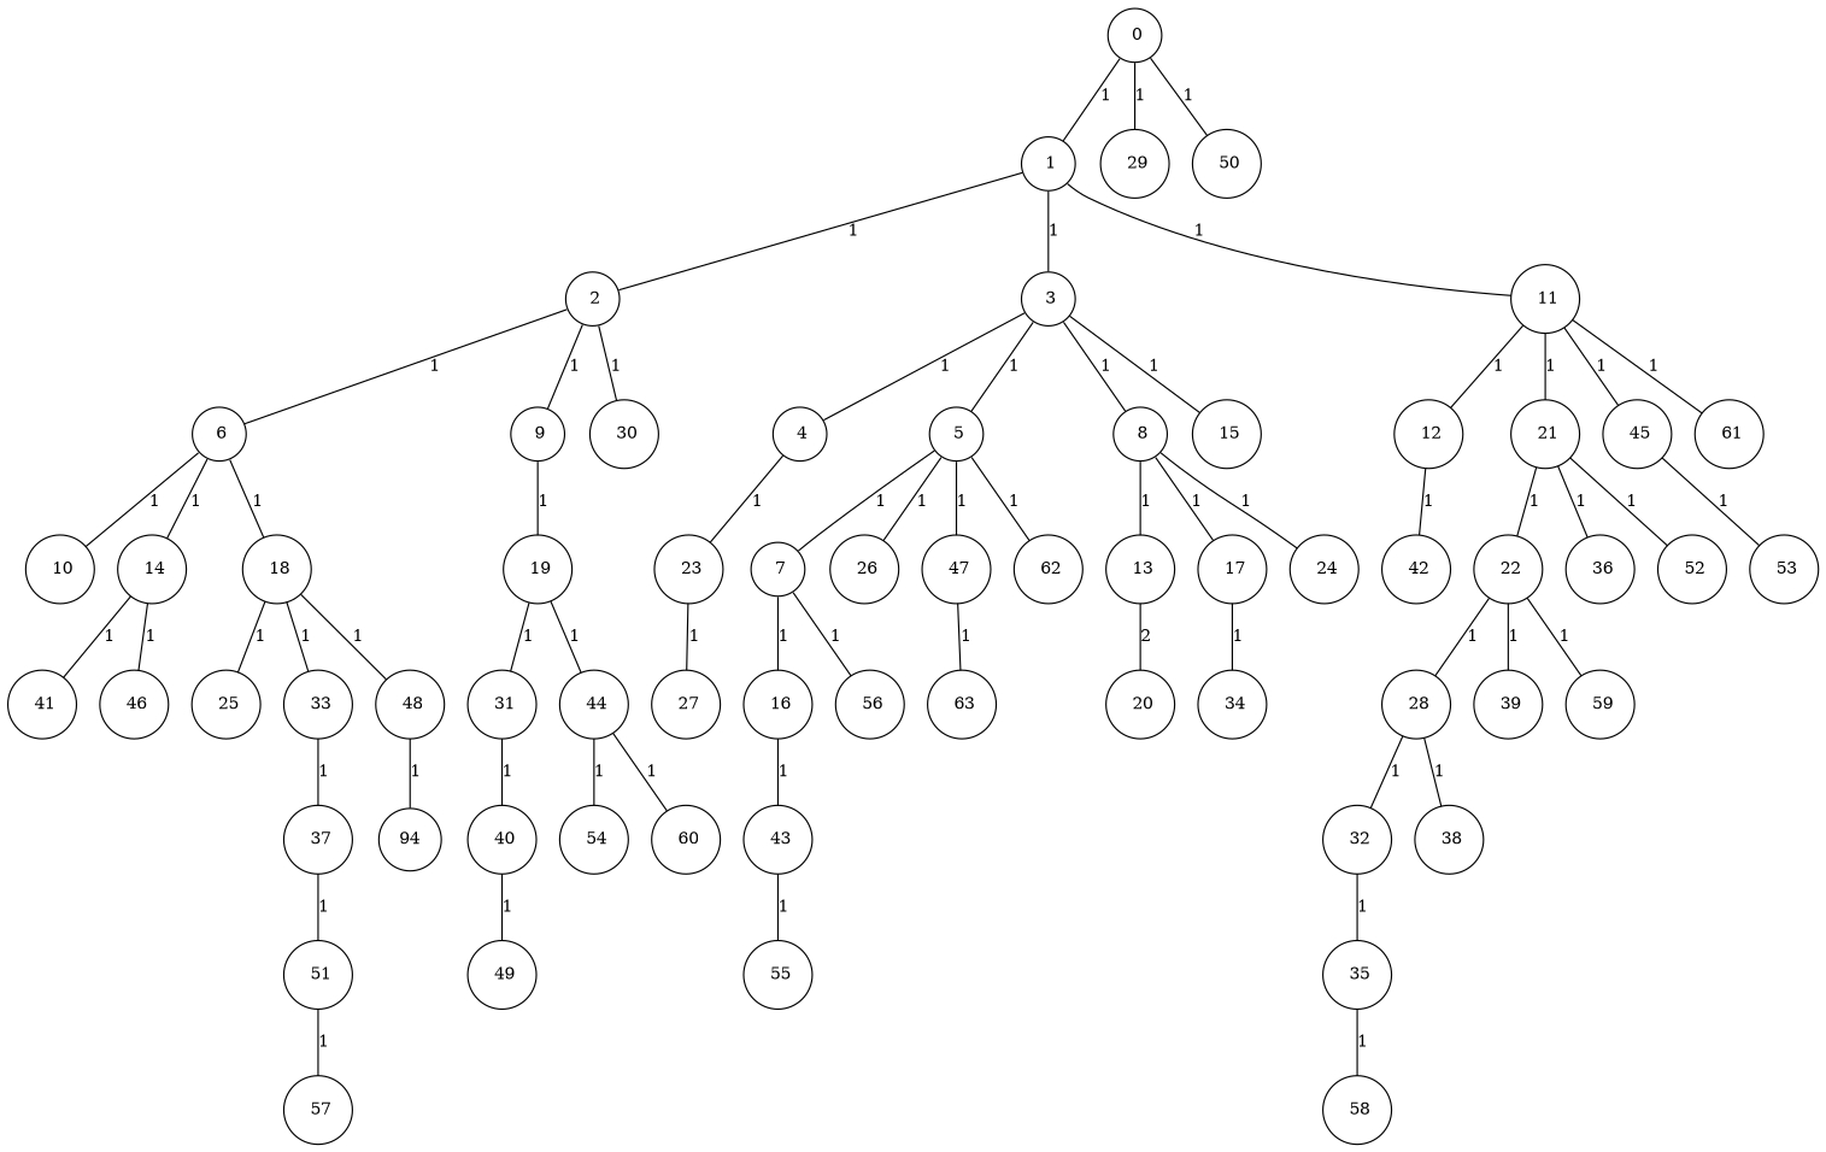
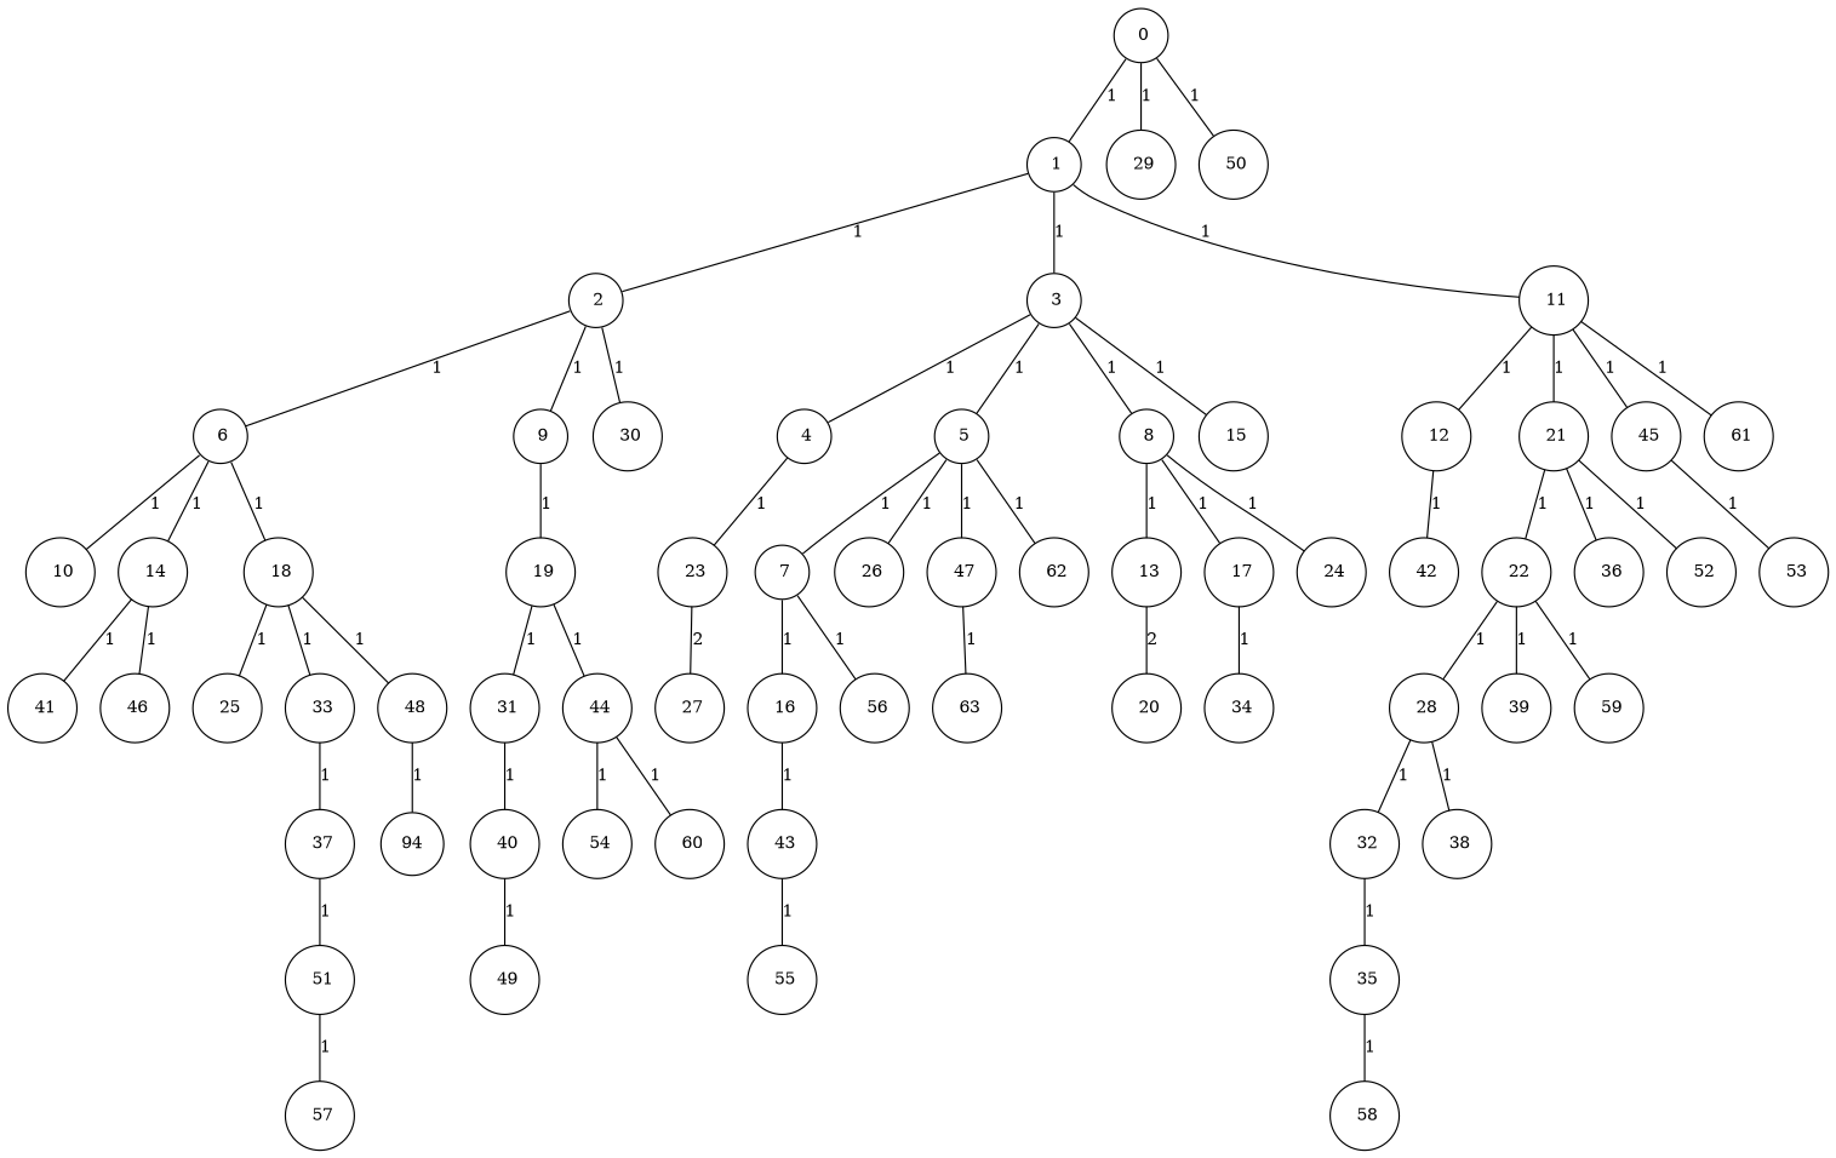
  graph {
    fixedsize="true;"
    node [color=black fontsize=12 hight=.12 shape=circle]
    edge [fontsize=12]
    n1 [label=" 0" width=.12]
    n2 [label=" 1" width=.12]
    n3 [label=" 29" width=.12]
    n4 [label=" 50" width=.12]
    n5 [label=" 2" width=.12]
    n6 [label=" 3" width=.12]
    n7 [label=" 11" width=.12]
    n8 [label=" 6" width=.12]
    n9 [label=" 9" width=.12]
    n10 [label=" 30" width=.12]
    n11 [label=" 4" width=.12]
    n12 [label=" 5" width=.12]
    n13 [label=" 8" width=.12]
    n14 [label=" 15" width=.12]
    n15 [label=" 12" width=.12]
    n16 [label=" 21" width=.12]
    n17 [label=" 45" width=.12]
    n18 [label=" 61" width=.12]
    n19 [label=" 10" width=.12]
    n20 [label=" 14" width=.12]
    n21 [label=" 18" width=.12]
    n22 [label=" 19" width=.12]
    n23 [label=" 23" width=.12]
    n24 [label=" 7" width=.12]
    n25 [label=" 26" width=.12]
    n26 [label=" 47" width=.12]
    n27 [label=" 62" width=.12]
    n28 [label=" 13" width=.12]
    n29 [label=" 17" width=.12]
    n30 [label=" 24" width=.12]
    n31 [label=" 27" width=.12]
    n32 [label=" 16" width=.12]
    n33 [label=" 56" width=.12]
    n34 [label=" 63" width=.12]
    n35 [label=" 41" width=.12]
    n36 [label=" 46" width=.12]
    n37 [label=" 25" width=.12]
    n38 [label=" 33" width=.12]
    n39 [label=" 48" width=.12]
    n40 [label=" 43" width=.12]
    n41 [label=" 20" width=.12]
    n42 [label=" 34" width=.12]
    n43 [label=" 31" width=.12]
    n44 [label=" 44" width=.12]
    n45 [label=" 42" width=.12]
    n46 [label=" 22" width=.12]
    n47 [label=" 36" width=.12]
    n48 [label=" 52" width=.12]
    n49 [label=" 53" width=.12]
    n50 [label=" 55" width=.12]
    n51 [label=" 37" width=.12]
    n52 [label=94 width=.12]
    n53 [label=" 40" width=.12]
    n54 [label=" 54" width=.12]
    n55 [label=" 60" width=.12]
    n56 [label=" 28" width=.12]
    n57 [label=" 39" width=.12]
    n58 [label=" 59" width=.12]
    n59 [label=" 32" width=.12]
    n60 [label=" 38" width=.12]
    n61 [label=" 35" width=.12]
    n62 [label=" 49" width=.12]
    n63 [label=" 58" width=.12]
    n64 [label=" 51" width=.12]
    n65 [label=" 57" width=.12]
    n1 -- n2 [label=1]
    n1 -- n3 [label=1]
    n1 -- n4 [label=1]
    n2 -- n5 [label=1]
    n2 -- n6 [label=1]
    n2 -- n7 [label=1]
    n5 -- n8 [label=1]
    n5 -- n9 [label=1]
    n5 -- n10 [label=1]
    n6 -- n11 [label=1]
    n6 -- n12 [label=1]
    n6 -- n13 [label=1]
    n6 -- n14 [label=1]
    n7 -- n15 [label=1]
    n7 -- n16 [label=1]
    n7 -- n17 [label=1]
    n7 -- n18 [label=1]
    n8 -- n19 [label=1]
    n8 -- n20 [label=1]
    n8 -- n21 [label=1]
    n9 -- n22 [label=1]
    n11 -- n23 [label=1]
    n12 -- n24 [label=1]
    n12 -- n25 [label=1]
    n12 -- n26 [label=1]
    n12 -- n27 [label=1]
    n13 -- n28 [label=1]
    n13 -- n29 [label=1]
    n13 -- n30 [label=1]
    n15 -- n45 [label=1]
    n16 -- n46 [label=1]
    n16 -- n47 [label=1]
    n16 -- n48 [label=1]
    n17 -- n49 [label=1]
    n20 -- n35 [label=1]
    n20 -- n36 [label=1]
    n21 -- n37 [label=1]
    n21 -- n38 [label=1]
    n21 -- n39 [label=1]
    n22 -- n43 [label=1]
    n22 -- n44 [label=1]
-   n23 -- n31 [label=1]
+   n23 -- n31 [label=2]
    n24 -- n32 [label=1]
    n24 -- n33 [label=1]
    n26 -- n34 [label=1]
    n28 -- n41 [label=2]
    n29 -- n42 [label=1]
    n32 -- n40 [label=1]
    n38 -- n51 [label=1]
    n39 -- n52 [label=1]
    n40 -- n50 [label=1]
    n43 -- n53 [label=1]
    n44 -- n54 [label=1]
    n44 -- n55 [label=1]
    n46 -- n56 [label=1]
    n46 -- n57 [label=1]
    n46 -- n58 [label=1]
    n51 -- n64 [label=1]
    n53 -- n62 [label=1]
    n56 -- n59 [label=1]
    n56 -- n60 [label=1]
    n59 -- n61 [label=1]
    n61 -- n63 [label=1]
    n64 -- n65 [label=1]
  }
